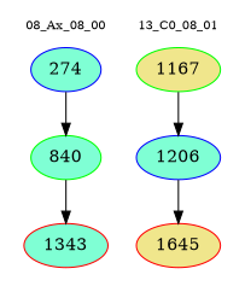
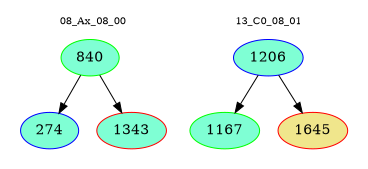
  digraph {
    node [color=green fillcolor=aquamarine style=filled]
    edge [color=black]
    n1 [label=840]
    n2 [color=blue label=274]
    n3 [color=red label=1343]
-   n4 [fillcolor=khaki label=1167]
+   n4 [label=1167]
    n5 [color=blue label=1206]
    n6 [color=red fillcolor=khaki label=1645]
    subgraph cluster_1 {
      color=white
      fontsize=10
      label="08_Ax_08_00"
      n1
      n2
      n3
    }
    subgraph cluster_2 {
      color=white
      fontsize=10
      label="13_C0_08_01"
      n4
      n5
      n6
    }
-   n2 -> n1
+   n1 -> n2
    n1 -> n3
-   n4 -> n5
+   n5 -> n4
    n5 -> n6
  }
